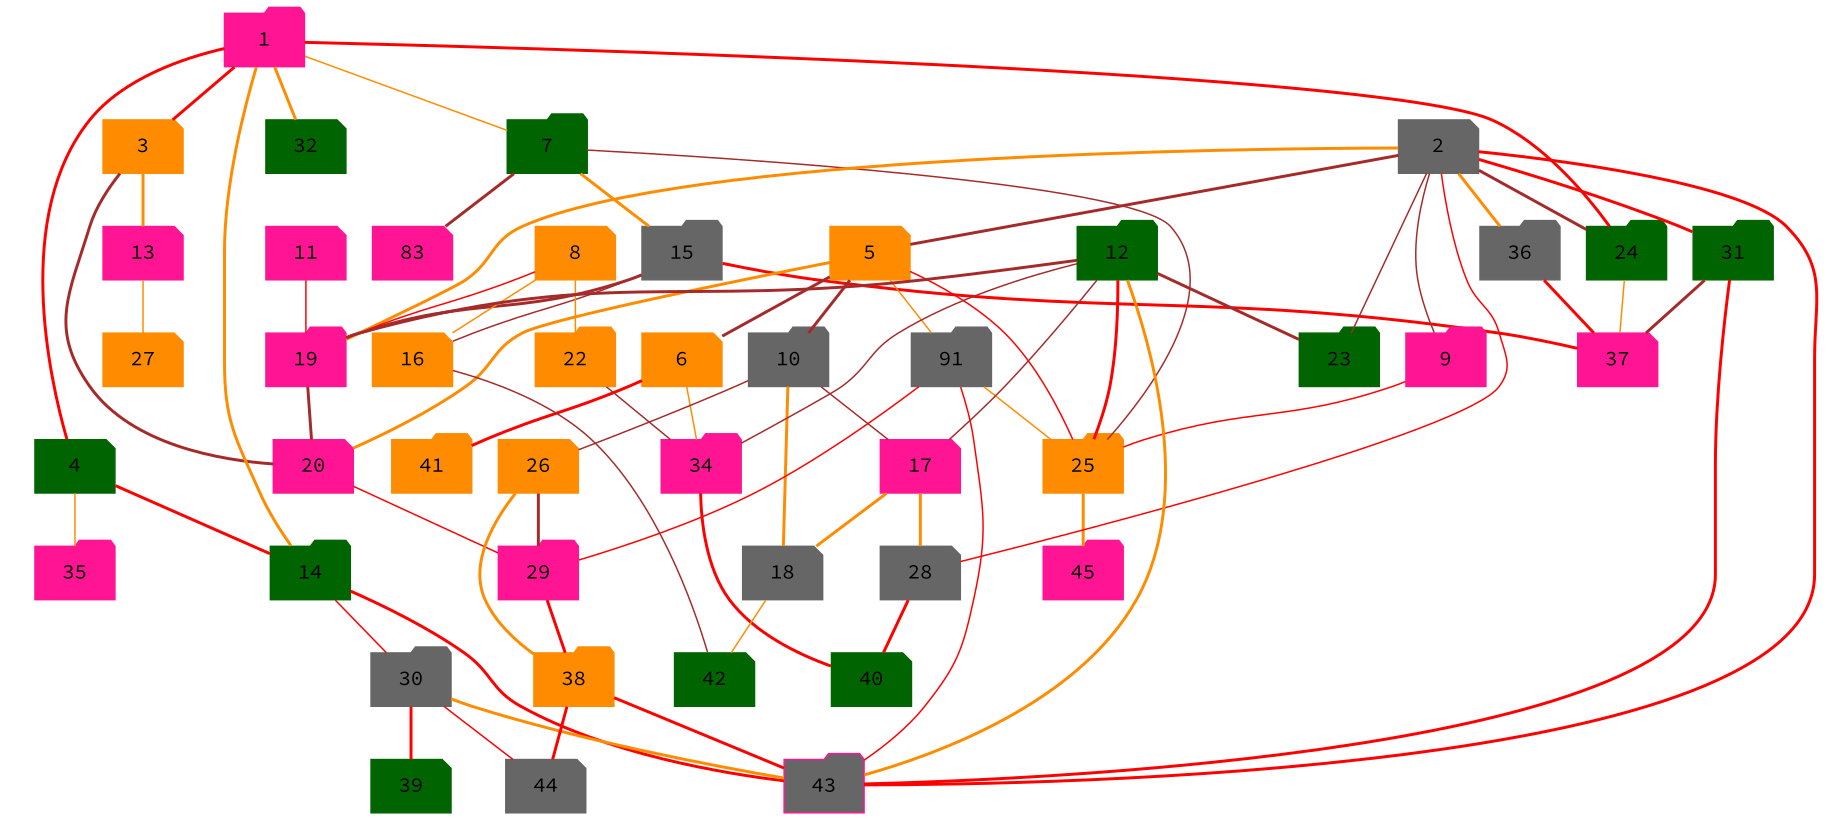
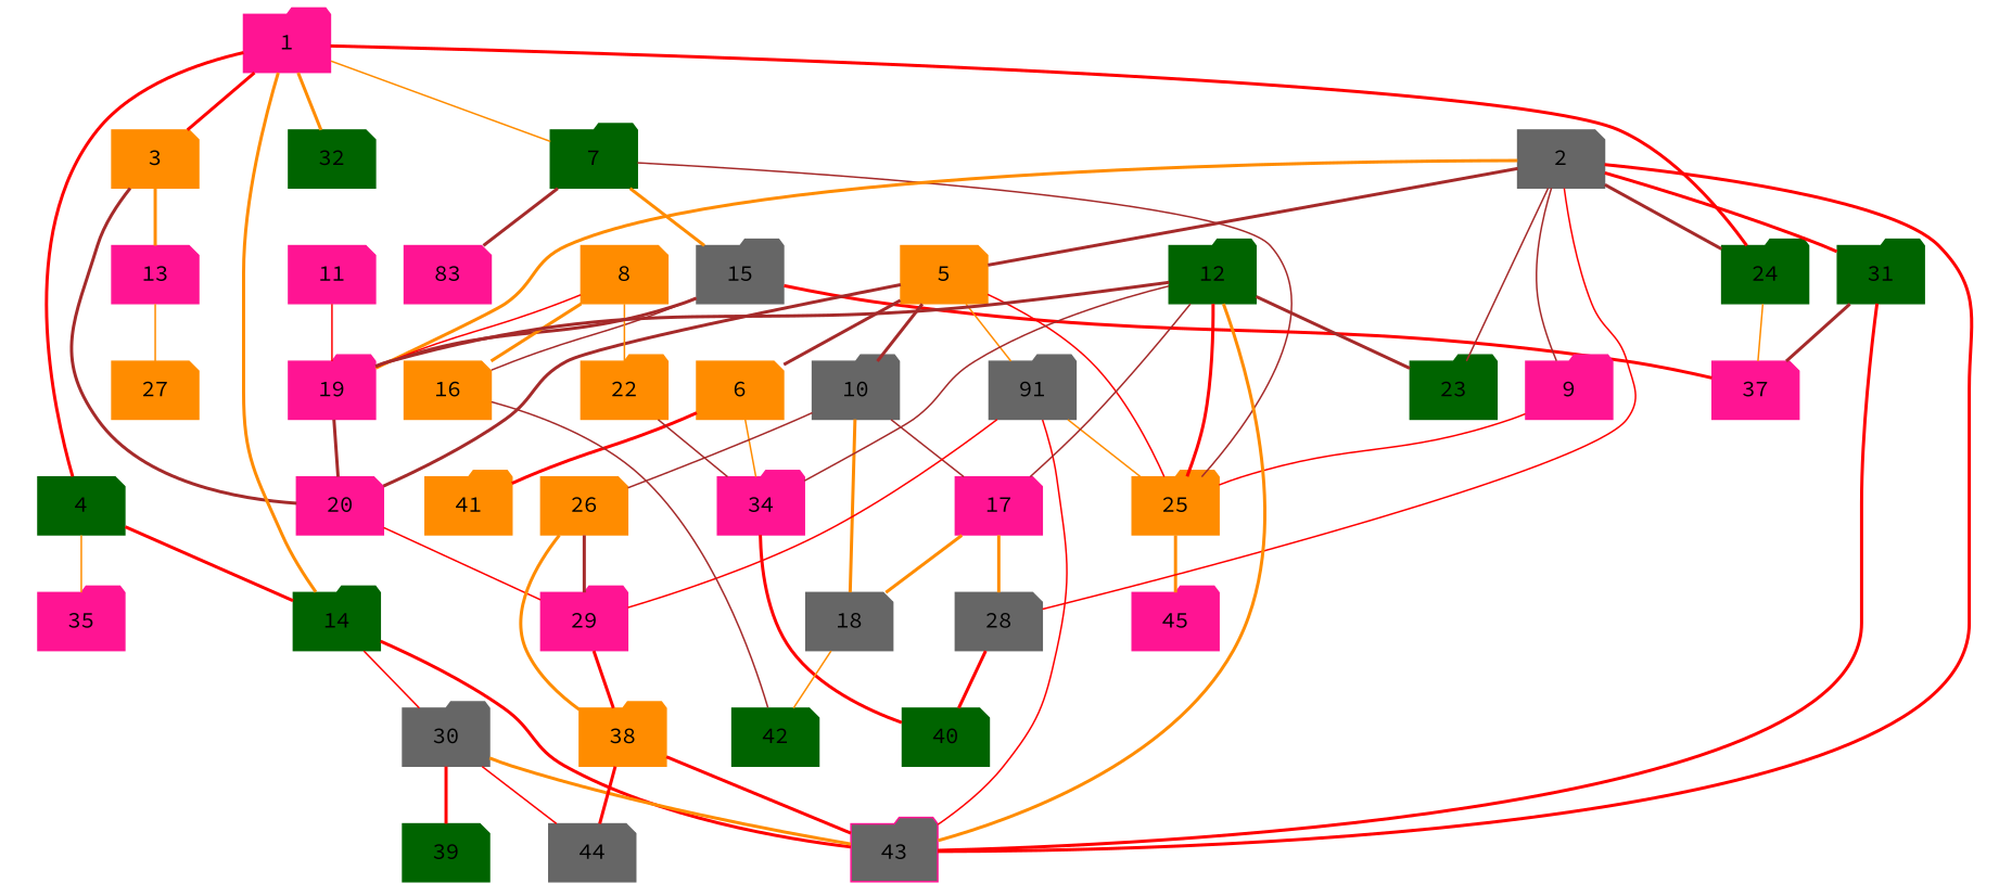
  graph {
    fontname="Source Code Pro"
    node [color=deeppink fontname="Source Code Pro" shape=folder style=filled]
    edge [color=red fontname="Source Code Pro" style=bold weight=1.0]
    3 [color=darkorange shape=note]
    1
    4 [color=darkgreen shape=note]
    7 [color=darkgreen]
    14 [color=darkgreen]
    24 [color=darkgreen]
    32 [color=darkgreen shape=note]
    13 [shape=note]
    20 [shape=note]
    35
    25 [color=darkorange]
    15 [color=gray40]
    n13 [label=83 shape=note]
    43 [fillcolor=gray40]
    30 [color=gray40]
    37 [shape=note]
    2 [color=gray40 shape=note]
    5 [color=darkorange shape=note]
    9
    19
    23 [color=darkgreen]
    28 [color=gray40 shape=note]
    31 [color=darkgreen]
-   36 [color=gray40]
    6 [color=darkorange shape=note]
    10 [color=gray40]
    n27 [color=gray40 label=91]
    40 [color=darkgreen shape=note]
    27 [color=darkorange shape=note]
    29
    34
    41 [color=darkorange]
    17 [shape=note]
    18 [color=gray40 shape=note]
    26 [color=darkorange shape=note]
    45
    16 [color=darkorange shape=note]
    8 [color=darkorange shape=note]
    22 [color=darkorange]
    42 [color=darkgreen shape=note]
    38 [color=darkorange]
    11 [shape=note]
    12 [color=darkgreen]
    39 [color=darkgreen shape=note]
    44 [color=gray40 shape=note]
    3 -- 13 [color=darkorange]
    3 -- 20 [color=brown]
    1 -- 3
    1 -- 4
    1 -- 7 [color=darkorange style=solid]
    1 -- 14 [color=darkorange]
    1 -- 24
    1 -- 32 [color=darkorange]
    4 -- 14
    4 -- 35 [color=darkorange style=solid]
    7 -- 25 [color=brown style=solid]
    7 -- 15 [color=darkorange]
    7 -- n13 [color=brown]
    14 -- 43
    14 -- 30 [style=solid]
    24 -- 37 [color=darkorange style=solid]
    13 -- 27 [color=darkorange style=solid]
    20 -- 29 [style=solid]
    25 -- 45 [color=darkorange]
    15 -- 37
    15 -- 19 [color=brown]
    15 -- 16 [color=brown style=solid]
    30 -- 43 [color=darkorange]
    30 -- 39
    30 -- 44 [style=solid]
    2 -- 24 [color=brown]
    2 -- 43
    2 -- 5 [color=brown]
    2 -- 9 [color=brown style=solid]
    2 -- 19 [color=darkorange]
    2 -- 23 [color=brown style=solid]
    2 -- 28 [style=solid]
    2 -- 31
-   2 -- 36 [color=darkorange]
-   5 -- 20 [color=darkorange]
+   5 -- 20 [color=brown]
    5 -- 25 [style=solid]
    5 -- 6 [color=brown]
    5 -- 10 [color=brown]
    5 -- n27 [color=darkorange style=solid]
    9 -- 25 [style=solid]
    19 -- 20 [color=brown]
    28 -- 40
    31 -- 43
    31 -- 37 [color=brown]
-   36 -- 37
    6 -- 34 [color=darkorange style=solid]
    6 -- 41
    10 -- 17 [color=brown style=solid]
    10 -- 18 [color=darkorange]
    10 -- 26 [color=brown style=solid]
    n27 -- 25 [color=darkorange style=solid]
    n27 -- 43 [style=solid]
    n27 -- 29 [style=solid]
    29 -- 38
    34 -- 40
    17 -- 28 [color=darkorange]
    17 -- 18 [color=darkorange]
    18 -- 42 [color=darkorange style=solid]
    26 -- 29 [color=brown]
    26 -- 38 [color=darkorange]
    16 -- 42 [color=brown style=solid]
    8 -- 19 [style=solid]
-   8 -- 16 [color=darkorange style=solid]
+   8 -- 16 [color=darkorange]
    8 -- 22 [color=darkorange style=solid]
    22 -- 34 [color=brown style=solid weight=2.0]
    38 -- 43 [weight=2.0]
    38 -- 44
    11 -- 19 [style=solid]
    12 -- 25
    12 -- 43 [color=darkorange]
    12 -- 19 [color=brown]
    12 -- 23 [color=brown]
    12 -- 34 [color=brown style=solid]
    12 -- 17 [color=brown style=solid]
  }
